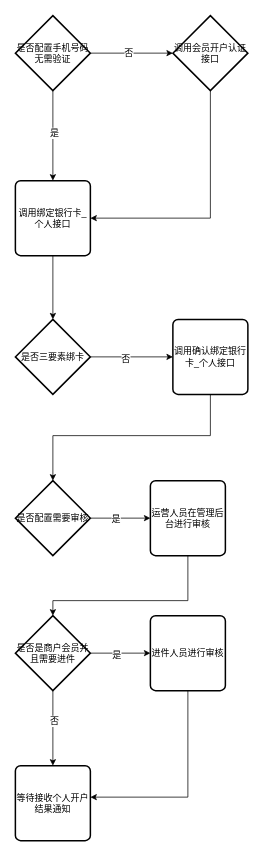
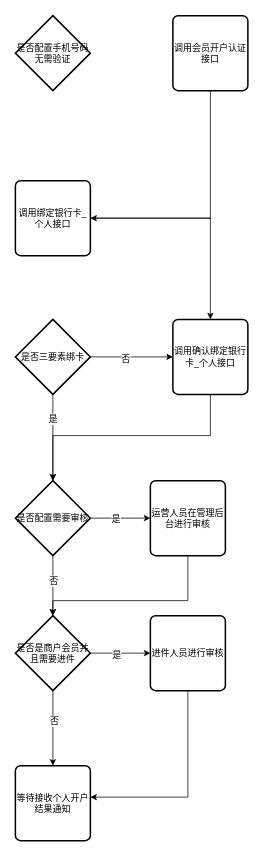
  <mxCell id="0" />
  <mxCell id="1" parent="0" />
- <mxCell id="2" style="edgeStyle=orthogonalEdgeStyle;rounded=0;orthogonalLoop=1;jettySize=auto;html=1;entryX=0;entryY=0.5;entryDx=0;entryDy=0;" parent="1" source="6" target="8" edge="1"><mxGeometry relative="1" as="geometry" /></mxCell>
- <mxCell id="3" value="否" style="text;html=1;resizable=0;points=[];align=center;verticalAlign=middle;labelBackgroundColor=#ffffff;" parent="2" vertex="1" connectable="0"><mxGeometry x="-0.091" y="1" relative="1" as="geometry"><mxPoint as="offset" /></mxGeometry></mxCell>
- <mxCell id="4" style="edgeStyle=orthogonalEdgeStyle;rounded=0;orthogonalLoop=1;jettySize=auto;html=1;" parent="1" source="6" target="10" edge="1"><mxGeometry relative="1" as="geometry" /></mxCell>
- <mxCell id="5" value="是" style="text;html=1;resizable=0;points=[];align=center;verticalAlign=middle;labelBackgroundColor=#ffffff;" parent="4" vertex="1" connectable="0"><mxGeometry x="-0.067" y="1" relative="1" as="geometry"><mxPoint as="offset" /></mxGeometry></mxCell>
  <mxCell id="6" value="是否配置手机号码无需验证" style="strokeWidth=2;html=1;shape=mxgraph.flowchart.decision;whiteSpace=wrap;" parent="1" vertex="1"><mxGeometry x="20" y="20" width="100" height="100" as="geometry" /></mxCell>
  <mxCell id="7" style="edgeStyle=orthogonalEdgeStyle;rounded=0;orthogonalLoop=1;jettySize=auto;html=1;entryX=1;entryY=0.5;entryDx=0;entryDy=0;" parent="1" source="8" target="10" edge="1"><mxGeometry relative="1" as="geometry"><Array as="points"><mxPoint x="280" y="290" /></Array></mxGeometry></mxCell>
- <mxCell id="8" value="调用会员开户认证接口" style="rhombus;whiteSpace=wrap;html=1;absoluteArcSize=1;arcSize=14;strokeWidth=2;" parent="1" vertex="1"><mxGeometry x="230" y="20" width="100" height="100" as="geometry" /></mxCell>
- <mxCell id="9" style="edgeStyle=orthogonalEdgeStyle;rounded=0;orthogonalLoop=1;jettySize=auto;html=1;entryX=0.5;entryY=0;entryDx=0;entryDy=0;entryPerimeter=0;" edge="1" parent="1" source="10" target="32"><mxGeometry relative="1" as="geometry" /></mxCell>
+ <mxCell id="8" value="调用会员开户认证接口" style="rounded=1;whiteSpace=wrap;html=1;absoluteArcSize=1;arcSize=14;strokeWidth=2;" parent="1" vertex="1"><mxGeometry x="230" y="20" width="100" height="100" as="geometry" /></mxCell>
+ <mxCell id="9" style="edgeStyle=orthogonalEdgeStyle;rounded=0;orthogonalLoop=1;jettySize=auto;html=1;" edge="1" parent="1" source="10" target="12"><mxGeometry relative="1" as="geometry" /></mxCell>
  <mxCell id="10" value="调用绑定银行卡_个人接口" style="rounded=1;whiteSpace=wrap;html=1;absoluteArcSize=1;arcSize=14;strokeWidth=2;" parent="1" vertex="1"><mxGeometry x="20" y="240" width="100" height="100" as="geometry" /></mxCell>
  <mxCell id="11" style="edgeStyle=orthogonalEdgeStyle;rounded=0;orthogonalLoop=1;jettySize=auto;html=1;" parent="1" source="12" target="17" edge="1"><mxGeometry relative="1" as="geometry"><Array as="points"><mxPoint x="280" y="580" /><mxPoint x="70" y="580" /></Array></mxGeometry></mxCell>
  <mxCell id="12" value="调用确认绑定银行卡_个人接口" style="rounded=1;whiteSpace=wrap;html=1;absoluteArcSize=1;arcSize=14;strokeWidth=2;" parent="1" vertex="1"><mxGeometry x="230" y="425" width="100" height="100" as="geometry" /></mxCell>
  <mxCell id="13" value="" style="edgeStyle=orthogonalEdgeStyle;rounded=0;orthogonalLoop=1;jettySize=auto;html=1;" parent="1" source="17" edge="1"><mxGeometry relative="1" as="geometry"><mxPoint x="200" y="690" as="targetPoint" /></mxGeometry></mxCell>
  <mxCell id="14" value="是" style="text;html=1;resizable=0;points=[];align=center;verticalAlign=middle;labelBackgroundColor=#ffffff;" parent="13" vertex="1" connectable="0"><mxGeometry x="-0.175" y="-1" relative="1" as="geometry"><mxPoint as="offset" /></mxGeometry></mxCell>
+ <mxCell id="15" value="" style="edgeStyle=orthogonalEdgeStyle;rounded=0;orthogonalLoop=1;jettySize=auto;html=1;" edge="1" parent="1" source="17" target="22"><mxGeometry relative="1" as="geometry" /></mxCell>
+ <mxCell id="16" value="否" style="text;html=1;resizable=0;points=[];align=center;verticalAlign=middle;labelBackgroundColor=#ffffff;" vertex="1" connectable="0" parent="15"><mxGeometry x="-0.175" relative="1" as="geometry"><mxPoint as="offset" /></mxGeometry></mxCell>
  <mxCell id="17" value="是否配置需要审核" style="strokeWidth=2;html=1;shape=mxgraph.flowchart.decision;whiteSpace=wrap;" parent="1" vertex="1"><mxGeometry x="20" y="640" width="100" height="100" as="geometry" /></mxCell>
  <mxCell id="18" style="edgeStyle=orthogonalEdgeStyle;rounded=0;orthogonalLoop=1;jettySize=auto;html=1;" edge="1" parent="1" source="22" target="27"><mxGeometry relative="1" as="geometry" /></mxCell>
  <mxCell id="19" value="是" style="text;html=1;resizable=0;points=[];align=center;verticalAlign=middle;labelBackgroundColor=#ffffff;" vertex="1" connectable="0" parent="18"><mxGeometry x="-0.15" y="-2" relative="1" as="geometry"><mxPoint as="offset" /></mxGeometry></mxCell>
  <mxCell id="20" style="edgeStyle=orthogonalEdgeStyle;rounded=0;orthogonalLoop=1;jettySize=auto;html=1;entryX=0.5;entryY=0;entryDx=0;entryDy=0;" edge="1" parent="1" source="22" target="25"><mxGeometry relative="1" as="geometry" /></mxCell>
  <mxCell id="21" value="否" style="text;html=1;resizable=0;points=[];align=center;verticalAlign=middle;labelBackgroundColor=#ffffff;" vertex="1" connectable="0" parent="20"><mxGeometry x="-0.2" y="1" relative="1" as="geometry"><mxPoint as="offset" /></mxGeometry></mxCell>
  <mxCell id="22" value="是否是商户会员并且需要进件" style="strokeWidth=2;html=1;shape=mxgraph.flowchart.decision;whiteSpace=wrap;" vertex="1" parent="1"><mxGeometry x="20" y="820" width="100" height="100" as="geometry" /></mxCell>
  <mxCell id="23" style="edgeStyle=orthogonalEdgeStyle;rounded=0;orthogonalLoop=1;jettySize=auto;html=1;entryX=0.5;entryY=0;entryDx=0;entryDy=0;entryPerimeter=0;" edge="1" parent="1" source="24" target="22"><mxGeometry relative="1" as="geometry"><Array as="points"><mxPoint x="250" y="800" /><mxPoint x="70" y="800" /></Array></mxGeometry></mxCell>
  <mxCell id="24" value="运营人员在管理后台进行审核" style="rounded=1;whiteSpace=wrap;html=1;absoluteArcSize=1;arcSize=14;strokeWidth=2;" parent="1" vertex="1"><mxGeometry x="200" y="640" width="100" height="100" as="geometry" /></mxCell>
  <mxCell id="25" value="等待接收个人开户结果通知" style="rounded=1;whiteSpace=wrap;html=1;absoluteArcSize=1;arcSize=14;strokeWidth=2;" parent="1" vertex="1"><mxGeometry x="20" y="1020" width="100" height="100" as="geometry" /></mxCell>
  <mxCell id="26" style="edgeStyle=orthogonalEdgeStyle;rounded=0;orthogonalLoop=1;jettySize=auto;html=1;entryX=1;entryY=0.42;entryDx=0;entryDy=0;entryPerimeter=0;" edge="1" parent="1" source="27" target="25"><mxGeometry relative="1" as="geometry"><Array as="points"><mxPoint x="250" y="1062" /></Array></mxGeometry></mxCell>
  <mxCell id="27" value="进件人员进行审核" style="rounded=1;whiteSpace=wrap;html=1;absoluteArcSize=1;arcSize=14;strokeWidth=2;" vertex="1" parent="1"><mxGeometry x="200" y="820" width="100" height="100" as="geometry" /></mxCell>
  <mxCell id="28" style="edgeStyle=orthogonalEdgeStyle;rounded=0;orthogonalLoop=1;jettySize=auto;html=1;entryX=0;entryY=0.5;entryDx=0;entryDy=0;" edge="1" parent="1" source="32" target="12"><mxGeometry relative="1" as="geometry" /></mxCell>
  <mxCell id="29" value="否" style="text;html=1;resizable=0;points=[];align=center;verticalAlign=middle;labelBackgroundColor=#ffffff;" vertex="1" connectable="0" parent="28"><mxGeometry x="-0.164" y="-2" relative="1" as="geometry"><mxPoint as="offset" /></mxGeometry></mxCell>
+ <mxCell id="30" style="edgeStyle=orthogonalEdgeStyle;rounded=0;orthogonalLoop=1;jettySize=auto;html=1;entryX=0.5;entryY=0;entryDx=0;entryDy=0;entryPerimeter=0;" edge="1" parent="1" source="32" target="17"><mxGeometry relative="1" as="geometry" /></mxCell>
+ <mxCell id="31" value="是" style="text;html=1;resizable=0;points=[];align=center;verticalAlign=middle;labelBackgroundColor=#ffffff;" vertex="1" connectable="0" parent="30"><mxGeometry x="-0.444" y="-1" relative="1" as="geometry"><mxPoint as="offset" /></mxGeometry></mxCell>
  <mxCell id="32" value="是否三要素绑卡" style="strokeWidth=2;html=1;shape=mxgraph.flowchart.decision;whiteSpace=wrap;" vertex="1" parent="1"><mxGeometry x="20" y="425" width="100" height="100" as="geometry" /></mxCell>
